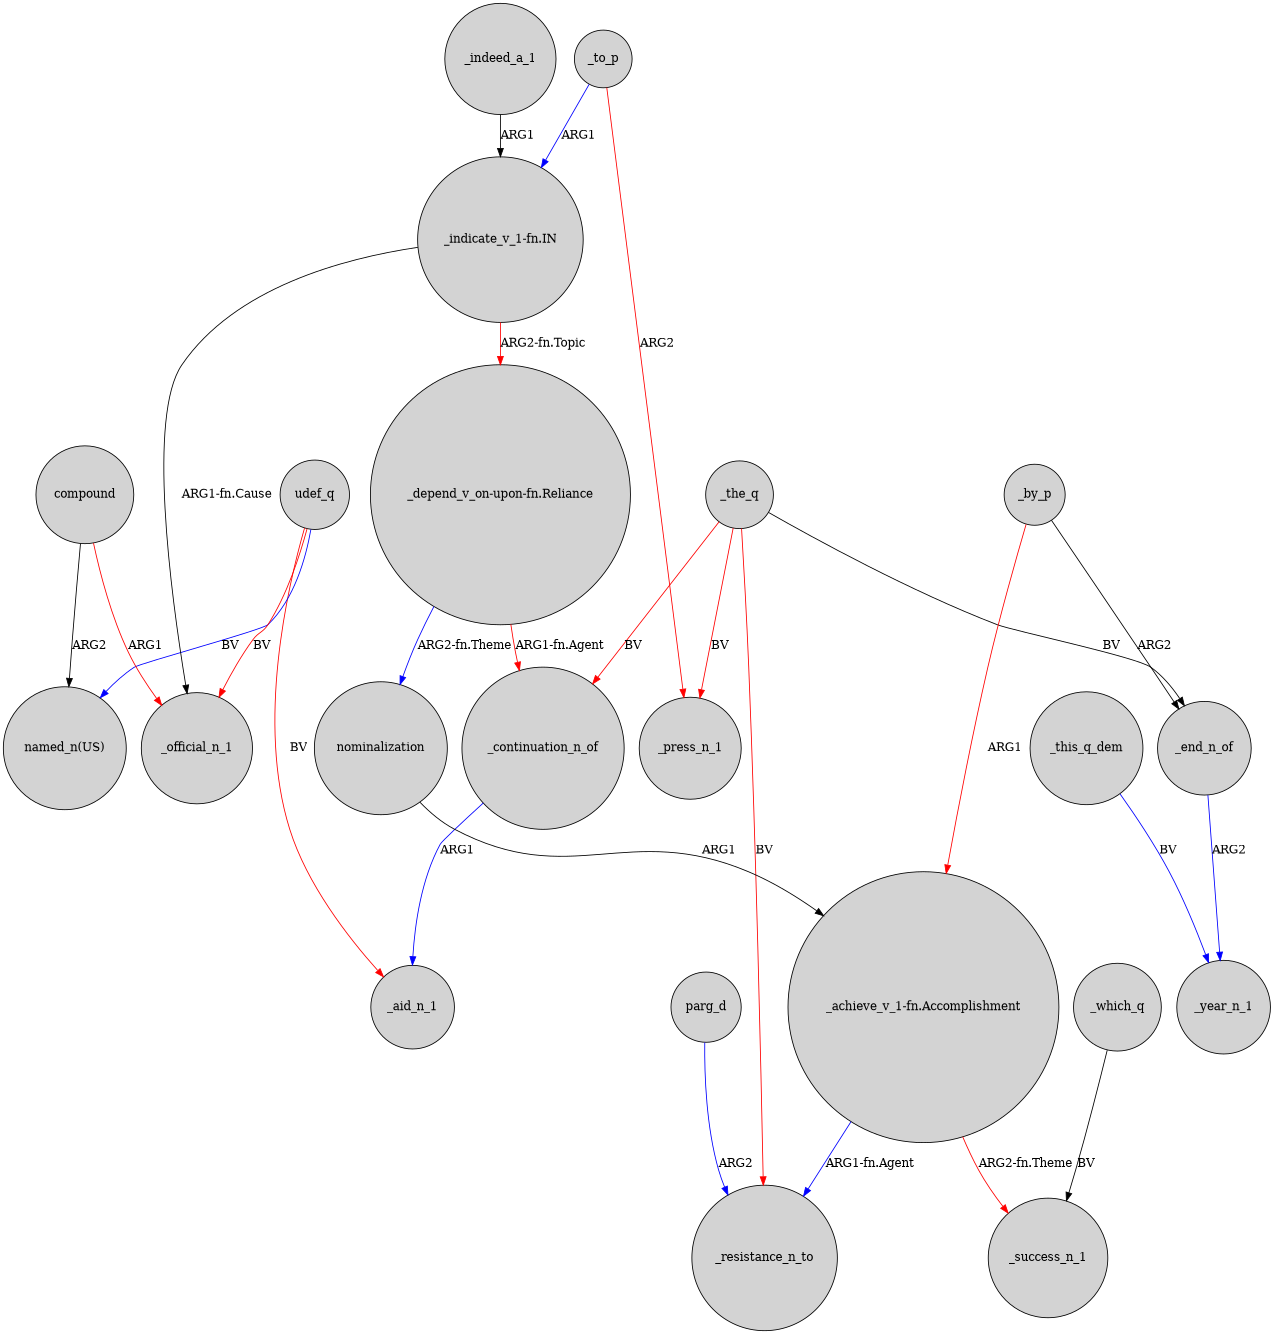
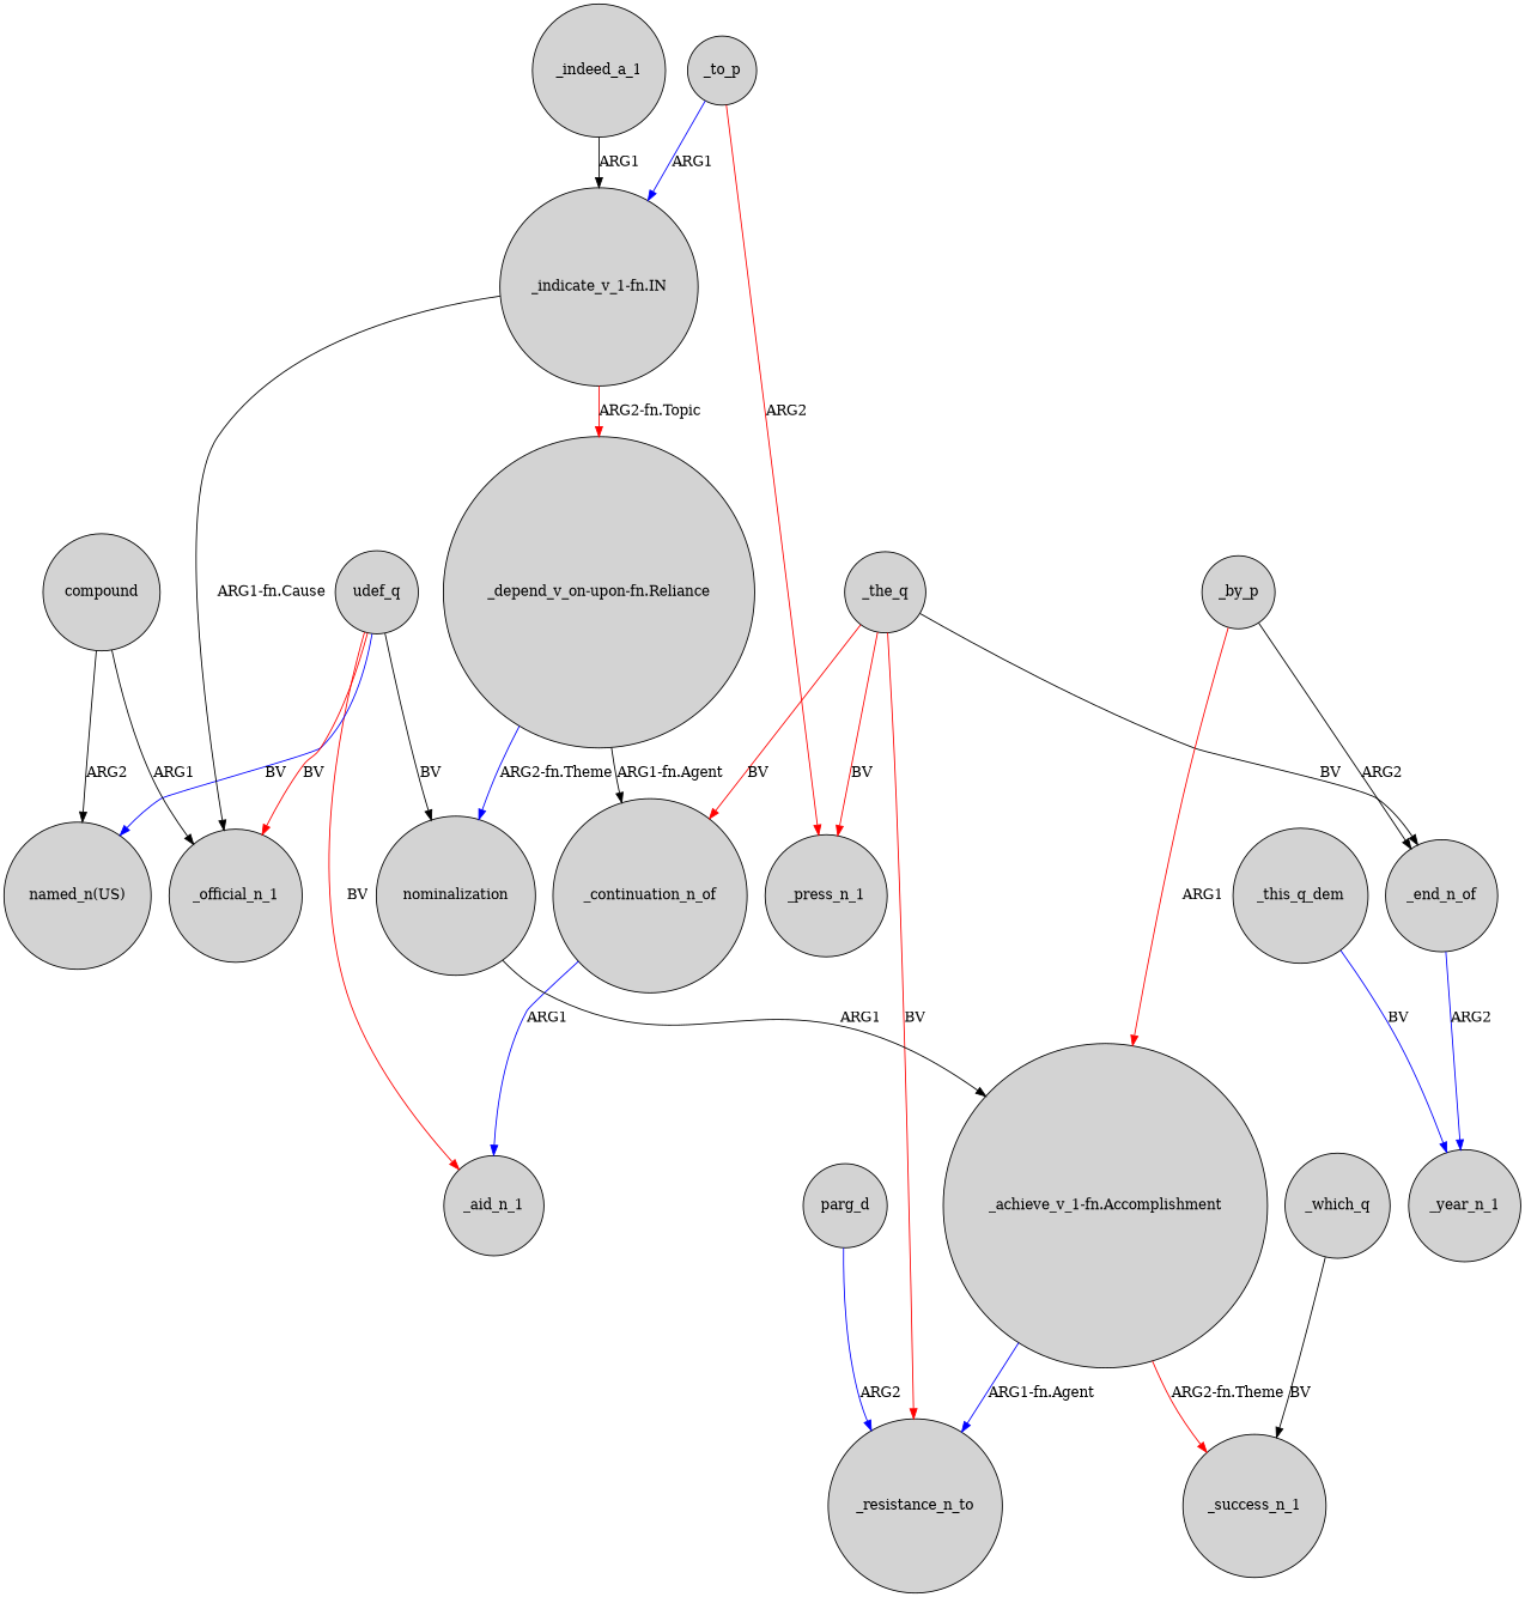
  digraph {
    node [shape=circle style=filled]
    edge [color=black]
    _the_q
    _resistance_n_to
    _press_n_1
    _continuation_n_of
    _end_n_of
    _aid_n_1
    _year_n_1
    udef_q
    "named_n(US)"
    nominalization
    _official_n_1
    "_achieve_v_1-fn.Accomplishment"
    parg_d
    _by_p
    _success_n_1
    compound
    _to_p
    "_indicate_v_1-fn.IN"
    "_depend_v_on-upon-fn.Reliance"
    _indeed_a_1
    _which_q
    _this_q_dem
    _the_q -> _resistance_n_to [color=red label=BV]
    _the_q -> _press_n_1 [color=red label=BV]
    _the_q -> _continuation_n_of [color=red label=BV]
    _the_q -> _end_n_of [label=BV]
    _continuation_n_of -> _aid_n_1 [color=blue label=ARG1]
    _end_n_of -> _year_n_1 [color=blue label=ARG2]
    udef_q -> _aid_n_1 [color=red label=BV]
    udef_q -> "named_n(US)" [color=blue label=BV]
+   udef_q -> nominalization [label=BV]
    udef_q -> _official_n_1 [color=red label=BV]
    nominalization -> "_achieve_v_1-fn.Accomplishment" [label=ARG1]
    "_achieve_v_1-fn.Accomplishment" -> _resistance_n_to [color=blue label="ARG1-fn.Agent"]
    "_achieve_v_1-fn.Accomplishment" -> _success_n_1 [color=red label="ARG2-fn.Theme"]
    parg_d -> _resistance_n_to [color=blue label=ARG2]
    _by_p -> _end_n_of [label=ARG2]
    _by_p -> "_achieve_v_1-fn.Accomplishment" [color=red label=ARG1]
    compound -> "named_n(US)" [label=ARG2]
-   compound -> _official_n_1 [color=red label=ARG1]
+   compound -> _official_n_1 [label=ARG1]
    _to_p -> _press_n_1 [color=red label=ARG2]
    _to_p -> "_indicate_v_1-fn.IN" [color=blue label=ARG1]
    "_indicate_v_1-fn.IN" -> _official_n_1 [label="ARG1-fn.Cause"]
    "_indicate_v_1-fn.IN" -> "_depend_v_on-upon-fn.Reliance" [color=red label="ARG2-fn.Topic"]
-   "_depend_v_on-upon-fn.Reliance" -> _continuation_n_of [color=red label="ARG1-fn.Agent"]
+   "_depend_v_on-upon-fn.Reliance" -> _continuation_n_of [label="ARG1-fn.Agent"]
    "_depend_v_on-upon-fn.Reliance" -> nominalization [color=blue label="ARG2-fn.Theme"]
    _indeed_a_1 -> "_indicate_v_1-fn.IN" [label=ARG1]
    _which_q -> _success_n_1 [label=BV]
    _this_q_dem -> _year_n_1 [color=blue label=BV]
  }
